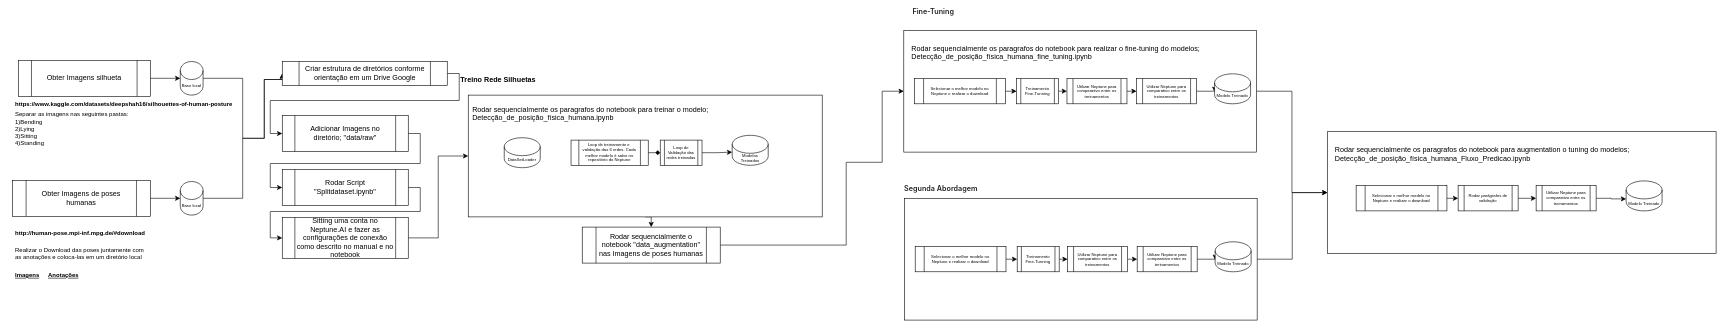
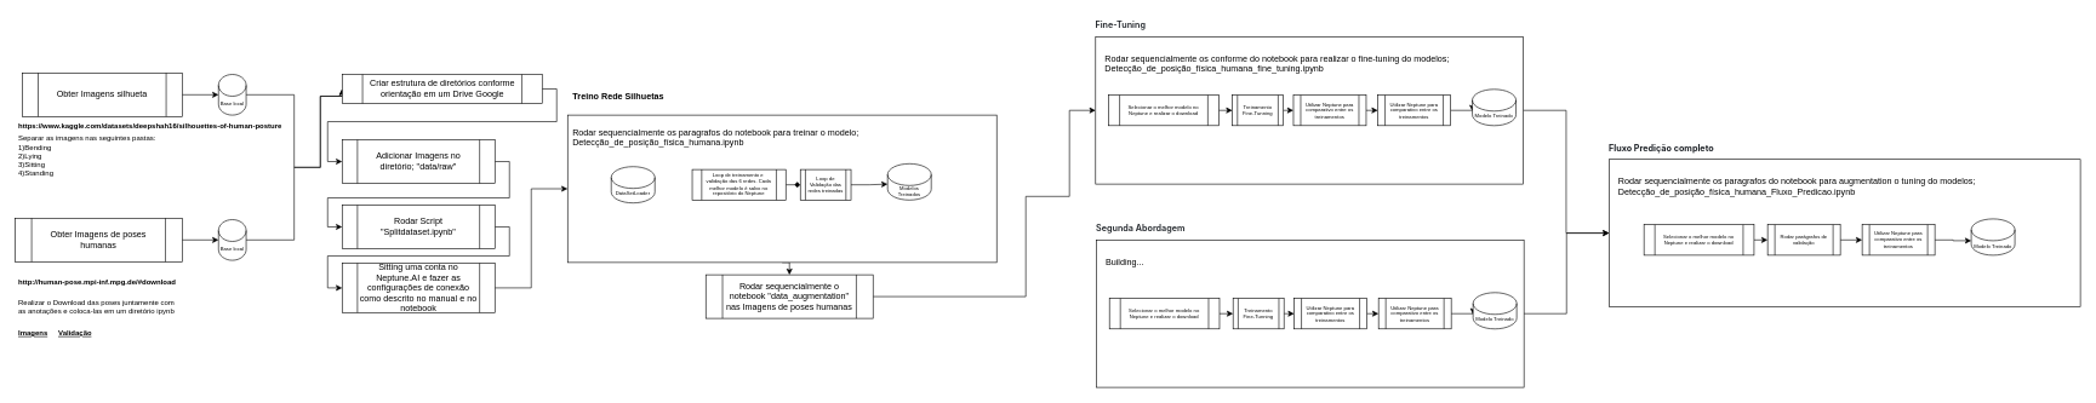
  <mxCell id="0" />
  <mxCell id="1" parent="0" />
  <mxCell id="2" style="edgeStyle=orthogonalEdgeStyle;rounded=0;orthogonalLoop=1;jettySize=auto;html=1;exitX=0.5;exitY=1;exitDx=0;exitDy=0;entryX=0.5;entryY=0;entryDx=0;entryDy=0;" edge="1" parent="1" source="3" target="28"><mxGeometry relative="1" as="geometry" /></mxCell>
  <mxCell id="3" value="" style="rounded=0;whiteSpace=wrap;html=1;" vertex="1" parent="1"><mxGeometry x="780" y="158" width="590" height="203" as="geometry" /></mxCell>
  <mxCell id="4" style="edgeStyle=orthogonalEdgeStyle;rounded=0;orthogonalLoop=1;jettySize=auto;html=1;exitX=1;exitY=0.5;exitDx=0;exitDy=0;" edge="1" parent="1" source="5" target="16"><mxGeometry relative="1" as="geometry" /></mxCell>
  <mxCell id="5" value="Obter Imagens silhueta" style="shape=process;whiteSpace=wrap;html=1;backgroundOutline=1;" vertex="1" parent="1"><mxGeometry x="30" y="100" width="220" height="60" as="geometry" /></mxCell>
  <mxCell id="6" value="&lt;h1 style=&quot;font-size: 10px;&quot;&gt;https://www.kaggle.com/datasets/deepshah16/silhouettes-of-human-posture&lt;br style=&quot;font-size: 10px;&quot;&gt;&lt;/h1&gt;&lt;div&gt;Separar as imagens nas seguintes pastas:&lt;/div&gt;&lt;div style=&quot;&quot;&gt;1)Bending&lt;/div&gt;&lt;div style=&quot;&quot;&gt;2)Lying&lt;/div&gt;&lt;div style=&quot;&quot;&gt;3)Sitting&lt;/div&gt;&lt;div style=&quot;&quot;&gt;4)Standing&lt;/div&gt;" style="text;html=1;strokeColor=none;fillColor=none;spacing=5;spacingTop=-20;whiteSpace=wrap;overflow=hidden;rounded=0;fontSize=10;" vertex="1" parent="1"><mxGeometry x="20" y="170" width="380" height="110" as="geometry" /></mxCell>
  <mxCell id="7" style="edgeStyle=orthogonalEdgeStyle;rounded=0;orthogonalLoop=1;jettySize=auto;html=1;entryX=0;entryY=0.5;entryDx=0;entryDy=0;entryPerimeter=0;" edge="1" parent="1" source="8" target="14"><mxGeometry relative="1" as="geometry" /></mxCell>
  <mxCell id="8" value="Obter Imagens de poses humanas" style="shape=process;whiteSpace=wrap;html=1;backgroundOutline=1;" vertex="1" parent="1"><mxGeometry x="20" y="300" width="230" height="60" as="geometry" /></mxCell>
- <mxCell id="9" value="&lt;h1 style=&quot;&quot;&gt;&lt;font style=&quot;font-size: 10px;&quot;&gt;http://human-pose.mpi-inf.mpg.de/#download&lt;/font&gt;&lt;/h1&gt;&lt;div style=&quot;&quot;&gt;Realizar o Download das poses juntamente com as anotações e coloca-las em um diretório local&lt;/div&gt;" style="text;html=1;strokeColor=none;fillColor=none;spacing=5;spacingTop=-20;whiteSpace=wrap;overflow=hidden;rounded=0;fontSize=10;" vertex="1" parent="1"><mxGeometry x="20" y="370" width="230" height="110" as="geometry" /></mxCell>
+ <mxCell id="9" value="&lt;h1 style=&quot;&quot;&gt;&lt;font style=&quot;font-size: 10px;&quot;&gt;http://human-pose.mpi-inf.mpg.de/#download&lt;/font&gt;&lt;/h1&gt;&lt;div style=&quot;&quot;&gt;Realizar o Download das poses juntamente com as anotações e coloca-las em um diretório ipynb&lt;/div&gt;" style="text;html=1;strokeColor=none;fillColor=none;spacing=5;spacingTop=-20;whiteSpace=wrap;overflow=hidden;rounded=0;fontSize=10;" vertex="1" parent="1"><mxGeometry x="20" y="370" width="230" height="110" as="geometry" /></mxCell>
  <mxCell id="10" style="edgeStyle=orthogonalEdgeStyle;rounded=0;orthogonalLoop=1;jettySize=auto;html=1;exitX=1;exitY=0.5;exitDx=0;exitDy=0;entryX=0;entryY=0.5;entryDx=0;entryDy=0;endArrow=diamond;" edge="1" parent="1" source="11" target="44"><mxGeometry relative="1" as="geometry" /></mxCell>
  <mxCell id="11" value="Loop de treinamento e&amp;nbsp; validação das 6 redes. Cada melhor modelo é salvo no repositório do Neptune" style="shape=process;whiteSpace=wrap;html=1;backgroundOutline=1;fontSize=7;" vertex="1" parent="1"><mxGeometry x="951.33" y="233" width="128.67" height="42" as="geometry" /></mxCell>
  <mxCell id="12" value="DataSetLoader" style="shape=cylinder3;whiteSpace=wrap;html=1;boundedLbl=1;backgroundOutline=1;size=15;fontSize=7;" vertex="1" parent="1"><mxGeometry x="840" y="229" width="60" height="50" as="geometry" /></mxCell>
  <mxCell id="13" style="edgeStyle=orthogonalEdgeStyle;rounded=0;orthogonalLoop=1;jettySize=auto;html=1;entryX=0;entryY=0.5;entryDx=0;entryDy=0;" edge="1" parent="1" source="14" target="18"><mxGeometry relative="1" as="geometry"><Array as="points"><mxPoint x="404" y="330" /><mxPoint x="404" y="230" /><mxPoint x="440" y="230" /><mxPoint x="440" y="132" /></Array></mxGeometry></mxCell>
  <mxCell id="14" value="Base local" style="shape=cylinder3;whiteSpace=wrap;html=1;boundedLbl=1;backgroundOutline=1;size=15;fontSize=7;" vertex="1" parent="1"><mxGeometry x="300" y="302" width="38" height="56" as="geometry" /></mxCell>
  <mxCell id="15" style="edgeStyle=orthogonalEdgeStyle;rounded=0;orthogonalLoop=1;jettySize=auto;html=1;entryX=0;entryY=0.5;entryDx=0;entryDy=0;" edge="1" parent="1" source="16" target="18"><mxGeometry relative="1" as="geometry"><Array as="points"><mxPoint x="404" y="130" /><mxPoint x="404" y="230" /><mxPoint x="440" y="230" /><mxPoint x="440" y="132" /></Array></mxGeometry></mxCell>
  <mxCell id="16" value="Base local" style="shape=cylinder3;whiteSpace=wrap;html=1;boundedLbl=1;backgroundOutline=1;size=15;fontSize=7;" vertex="1" parent="1"><mxGeometry x="300" y="102" width="38" height="56" as="geometry" /></mxCell>
  <mxCell id="17" style="edgeStyle=orthogonalEdgeStyle;rounded=0;orthogonalLoop=1;jettySize=auto;html=1;exitX=1;exitY=0.5;exitDx=0;exitDy=0;entryX=0;entryY=0.5;entryDx=0;entryDy=0;" edge="1" parent="1" source="18" target="20"><mxGeometry relative="1" as="geometry" /></mxCell>
  <mxCell id="18" value="Criar estrutura de diretórios conforme orientação em um Drive Google" style="shape=process;whiteSpace=wrap;html=1;backgroundOutline=1;" vertex="1" parent="1"><mxGeometry x="470" y="102" width="275" height="40" as="geometry" /></mxCell>
  <mxCell id="19" style="edgeStyle=orthogonalEdgeStyle;rounded=0;orthogonalLoop=1;jettySize=auto;html=1;exitX=1;exitY=0.5;exitDx=0;exitDy=0;entryX=0;entryY=0.5;entryDx=0;entryDy=0;" edge="1" parent="1" source="20" target="25"><mxGeometry relative="1" as="geometry" /></mxCell>
  <mxCell id="20" value="Adicionar Imagens no diretório; &quot;data/raw&quot;" style="shape=process;whiteSpace=wrap;html=1;backgroundOutline=1;" vertex="1" parent="1"><mxGeometry x="470" y="192" width="210" height="60" as="geometry" /></mxCell>
  <mxCell id="21" value="&lt;h1 style=&quot;&quot;&gt;&lt;span style=&quot;font-size: 10px;&quot;&gt;&lt;u&gt;Imagens&lt;/u&gt;&lt;/span&gt;&lt;/h1&gt;" style="text;html=1;strokeColor=none;fillColor=none;spacing=5;spacingTop=-20;whiteSpace=wrap;overflow=hidden;rounded=0;fontSize=10;" vertex="1" parent="1"><mxGeometry x="20" y="440" width="50" height="30" as="geometry" /></mxCell>
- <mxCell id="22" value="&lt;h1 style=&quot;&quot;&gt;&lt;span style=&quot;font-size: 10px;&quot;&gt;&lt;u&gt;Anotações&lt;/u&gt;&lt;/span&gt;&lt;/h1&gt;" style="text;html=1;strokeColor=none;fillColor=none;spacing=5;spacingTop=-20;whiteSpace=wrap;overflow=hidden;rounded=0;fontSize=10;" vertex="1" parent="1"><mxGeometry x="75" y="440" width="60" height="30" as="geometry" /></mxCell>
+ <mxCell id="22" value="&lt;h1 style=&quot;&quot;&gt;&lt;span style=&quot;font-size: 10px;&quot;&gt;&lt;u&gt;Validação&lt;/u&gt;&lt;/span&gt;&lt;/h1&gt;" style="text;html=1;strokeColor=none;fillColor=none;spacing=5;spacingTop=-20;whiteSpace=wrap;overflow=hidden;rounded=0;fontSize=10;" vertex="1" parent="1"><mxGeometry x="75" y="440" width="60" height="30" as="geometry" /></mxCell>
  <mxCell id="23" style="edgeStyle=orthogonalEdgeStyle;rounded=0;orthogonalLoop=1;jettySize=auto;html=1;entryX=0;entryY=0.5;entryDx=0;entryDy=0;exitX=1;exitY=0.5;exitDx=0;exitDy=0;" edge="1" parent="1" source="37" target="3"><mxGeometry relative="1" as="geometry"><mxPoint x="850" y="240" as="targetPoint" /></mxGeometry></mxCell>
  <mxCell id="24" style="edgeStyle=orthogonalEdgeStyle;rounded=0;orthogonalLoop=1;jettySize=auto;html=1;entryX=0;entryY=0.5;entryDx=0;entryDy=0;exitX=1;exitY=0.5;exitDx=0;exitDy=0;" edge="1" parent="1" source="25" target="37"><mxGeometry relative="1" as="geometry"><Array as="points"><mxPoint x="700" y="312" /><mxPoint x="700" y="352" /><mxPoint x="450" y="352" /><mxPoint x="450" y="396" /></Array></mxGeometry></mxCell>
  <mxCell id="25" value="Rodar Script &quot;Splitdataset.ipynb&quot;" style="shape=process;whiteSpace=wrap;html=1;backgroundOutline=1;" vertex="1" parent="1"><mxGeometry x="470" y="282" width="210" height="60" as="geometry" /></mxCell>
  <mxCell id="26" value="Rodar sequencialmente os paragrafos do notebook para treinar o modelo; Detecção_de_posição_física_humana.ipynb" style="text;whiteSpace=wrap;html=1;" vertex="1" parent="1"><mxGeometry x="785" y="168" width="420" height="40" as="geometry" /></mxCell>
  <mxCell id="27" style="edgeStyle=orthogonalEdgeStyle;rounded=0;orthogonalLoop=1;jettySize=auto;html=1;exitX=1;exitY=0.5;exitDx=0;exitDy=0;entryX=0;entryY=0.5;entryDx=0;entryDy=0;" edge="1" parent="1" source="28" target="30"><mxGeometry relative="1" as="geometry"><Array as="points"><mxPoint x="1410" y="408" /><mxPoint x="1410" y="270" /><mxPoint x="1470" y="270" /><mxPoint x="1470" y="151" /></Array></mxGeometry></mxCell>
  <mxCell id="28" value="Rodar sequencialmente o notebook &quot;data_augmentation&quot; nas Imagens de poses humanas" style="shape=process;whiteSpace=wrap;html=1;backgroundOutline=1;" vertex="1" parent="1"><mxGeometry x="970" y="378" width="230" height="60" as="geometry" /></mxCell>
  <mxCell id="29" style="edgeStyle=orthogonalEdgeStyle;rounded=0;orthogonalLoop=1;jettySize=auto;html=1;exitX=1;exitY=0.5;exitDx=0;exitDy=0;entryX=0;entryY=0.5;entryDx=0;entryDy=0;" edge="1" parent="1" source="30" target="47"><mxGeometry relative="1" as="geometry" /></mxCell>
  <mxCell id="30" value="" style="rounded=0;whiteSpace=wrap;html=1;" vertex="1" parent="1"><mxGeometry x="1506" y="50" width="588" height="203" as="geometry" /></mxCell>
  <mxCell id="31" style="edgeStyle=orthogonalEdgeStyle;rounded=0;orthogonalLoop=1;jettySize=auto;html=1;exitX=1;exitY=0.5;exitDx=0;exitDy=0;entryX=0;entryY=0.5;entryDx=0;entryDy=0;" edge="1" parent="1" source="32" target="34"><mxGeometry relative="1" as="geometry" /></mxCell>
  <mxCell id="32" value="Selecionar o melhor modelo no Neptune e realizar o download" style="shape=process;whiteSpace=wrap;html=1;backgroundOutline=1;fontSize=7;" vertex="1" parent="1"><mxGeometry x="1524" y="130.5" width="151.33" height="42" as="geometry" /></mxCell>
  <mxCell id="33" style="edgeStyle=orthogonalEdgeStyle;rounded=0;orthogonalLoop=1;jettySize=auto;html=1;exitX=1;exitY=0.5;exitDx=0;exitDy=0;entryX=0;entryY=0.5;entryDx=0;entryDy=0;" edge="1" parent="1" source="34" target="40"><mxGeometry relative="1" as="geometry" /></mxCell>
  <mxCell id="34" value="Treinamento Fine-Tunning" style="shape=process;whiteSpace=wrap;html=1;backgroundOutline=1;fontSize=7;" vertex="1" parent="1"><mxGeometry x="1694" y="130.5" width="70" height="42" as="geometry" /></mxCell>
- <mxCell id="35" value="Rodar sequencialmente os paragrafos do notebook para realizar o fine-tuning do modelos;&amp;nbsp;&lt;br&gt;Detecção_de_posição_física_humana_fine_tuning.ipynb" style="text;whiteSpace=wrap;html=1;" vertex="1" parent="1"><mxGeometry x="1517" y="66.5" width="540" height="40" as="geometry" /></mxCell>
- <mxCell id="36" value="&lt;b&gt;Treino Rede Silhuetas&lt;/b&gt;" style="text;html=1;strokeColor=none;fillColor=none;align=center;verticalAlign=middle;whiteSpace=wrap;rounded=0;" vertex="1" parent="1"><mxGeometry x="760" y="117" width="140" height="30" as="geometry" /></mxCell>
+ <mxCell id="35" value="Rodar sequencialmente os conforme do notebook para realizar o fine-tuning do modelos;&amp;nbsp;&lt;br&gt;Detecção_de_posição_física_humana_fine_tuning.ipynb" style="text;whiteSpace=wrap;html=1;" vertex="1" parent="1"><mxGeometry x="1517" y="66.5" width="540" height="40" as="geometry" /></mxCell>
+ <mxCell id="36" value="&lt;b&gt;Treino Rede Silhuetas&lt;/b&gt;" style="text;html=1;strokeColor=none;fillColor=none;align=center;verticalAlign=middle;whiteSpace=wrap;rounded=0;" vertex="1" parent="1"><mxGeometry x="780" y="117" width="140" height="30" as="geometry" /></mxCell>
  <mxCell id="37" value="Sitting uma conta no Neptune.AI e fazer as configurações de conexão como descrito no manual e no notebook" style="shape=process;whiteSpace=wrap;html=1;backgroundOutline=1;" vertex="1" parent="1"><mxGeometry x="470" y="362" width="210" height="68" as="geometry" /></mxCell>
- <mxCell id="38" value="&lt;span style=&quot;background-color: rgb(255, 255, 255); color: rgb(31, 35, 40); font-family: -apple-system, &amp;quot;system-ui&amp;quot;, &amp;quot;Segoe UI&amp;quot;, &amp;quot;Noto Sans&amp;quot;, Helvetica, Arial, sans-serif, &amp;quot;Apple Color Emoji&amp;quot;, &amp;quot;Segoe UI Emoji&amp;quot;; font-weight: var(--base-text-weight-semibold, 600);&quot;&gt;Fine-Tuning&amp;nbsp;&lt;/span&gt;" style="text;html=1;strokeColor=none;fillColor=none;align=left;verticalAlign=middle;whiteSpace=wrap;rounded=0;" vertex="1" parent="1"><mxGeometry x="1519" y="5" width="90" height="30" as="geometry" /></mxCell>
+ <mxCell id="38" value="&lt;span style=&quot;background-color: rgb(255, 255, 255); color: rgb(31, 35, 40); font-family: -apple-system, &amp;quot;system-ui&amp;quot;, &amp;quot;Segoe UI&amp;quot;, &amp;quot;Noto Sans&amp;quot;, Helvetica, Arial, sans-serif, &amp;quot;Apple Color Emoji&amp;quot;, &amp;quot;Segoe UI Emoji&amp;quot;; font-weight: var(--base-text-weight-semibold, 600);&quot;&gt;Fine-Tuning&amp;nbsp;&lt;/span&gt;" style="text;html=1;strokeColor=none;fillColor=none;align=left;verticalAlign=middle;whiteSpace=wrap;rounded=0;" vertex="1" parent="1"><mxGeometry x="1504" y="20" width="90" height="30" as="geometry" /></mxCell>
  <mxCell id="39" style="edgeStyle=orthogonalEdgeStyle;rounded=0;orthogonalLoop=1;jettySize=auto;html=1;exitX=1;exitY=0.5;exitDx=0;exitDy=0;entryX=0;entryY=0.5;entryDx=0;entryDy=0;" edge="1" parent="1" source="40" target="42"><mxGeometry relative="1" as="geometry" /></mxCell>
  <mxCell id="40" value="Utilizar Neptune para comparativo entre os treinamentos" style="shape=process;whiteSpace=wrap;html=1;backgroundOutline=1;fontSize=7;" vertex="1" parent="1"><mxGeometry x="1778" y="130.5" width="100" height="42" as="geometry" /></mxCell>
  <mxCell id="41" style="edgeStyle=orthogonalEdgeStyle;rounded=0;orthogonalLoop=1;jettySize=auto;html=1;exitX=1;exitY=0.5;exitDx=0;exitDy=0;entryX=0;entryY=0;entryDx=0;entryDy=30;entryPerimeter=0;" edge="1" parent="1" source="42" target="46"><mxGeometry relative="1" as="geometry" /></mxCell>
  <mxCell id="42" value="Utilizar Neptune para comparativo entre os treinamentos" style="shape=process;whiteSpace=wrap;html=1;backgroundOutline=1;fontSize=7;" vertex="1" parent="1"><mxGeometry x="1894" y="130.5" width="100" height="42" as="geometry" /></mxCell>
  <mxCell id="43" style="edgeStyle=orthogonalEdgeStyle;rounded=0;orthogonalLoop=1;jettySize=auto;html=1;exitX=1;exitY=0.5;exitDx=0;exitDy=0;" edge="1" parent="1" source="44"><mxGeometry relative="1" as="geometry"><mxPoint x="1220" y="253" as="targetPoint" /></mxGeometry></mxCell>
  <mxCell id="44" value="Loop de Validação das redes treinadas" style="shape=process;whiteSpace=wrap;html=1;backgroundOutline=1;fontSize=7;" vertex="1" parent="1"><mxGeometry x="1099.997" y="233" width="69.667" height="42" as="geometry" /></mxCell>
  <mxCell id="45" value="Modelos Treinados" style="shape=cylinder3;whiteSpace=wrap;html=1;boundedLbl=1;backgroundOutline=1;size=15;fontSize=7;" vertex="1" parent="1"><mxGeometry x="1220" y="225" width="60" height="50" as="geometry" /></mxCell>
  <mxCell id="46" value="Modelo Treinado" style="shape=cylinder3;whiteSpace=wrap;html=1;boundedLbl=1;backgroundOutline=1;size=15;fontSize=7;" vertex="1" parent="1"><mxGeometry x="2024" y="122.5" width="60" height="50" as="geometry" /></mxCell>
  <mxCell id="47" value="" style="rounded=0;whiteSpace=wrap;html=1;" vertex="1" parent="1"><mxGeometry x="2212" y="219" width="648" height="203" as="geometry" /></mxCell>
  <mxCell id="48" style="edgeStyle=orthogonalEdgeStyle;rounded=0;orthogonalLoop=1;jettySize=auto;html=1;exitX=1;exitY=0.5;exitDx=0;exitDy=0;entryX=0;entryY=0.5;entryDx=0;entryDy=0;" edge="1" parent="1" source="49"><mxGeometry relative="1" as="geometry"><mxPoint x="2430" y="330" as="targetPoint" /></mxGeometry></mxCell>
  <mxCell id="49" value="Selecionar o melhor modelo no Neptune e realizar o download" style="shape=process;whiteSpace=wrap;html=1;backgroundOutline=1;fontSize=7;" vertex="1" parent="1"><mxGeometry x="2260" y="309" width="151.33" height="42" as="geometry" /></mxCell>
  <mxCell id="50" value="Rodar sequencialmente os paragrafos do notebook para augmentation o tuning do modelos;&amp;nbsp;&lt;br&gt;Detecção_de_posição_física_humana_Fluxo_Predicao.ipynb" style="text;whiteSpace=wrap;html=1;" vertex="1" parent="1"><mxGeometry x="2223" y="235.5" width="540" height="40" as="geometry" /></mxCell>
+ <mxCell id="51" value="&lt;font face=&quot;-apple-system, system-ui, Segoe UI, Noto Sans, Helvetica, Arial, sans-serif, Apple Color Emoji, Segoe UI Emoji&quot; color=&quot;#1f2328&quot;&gt;&lt;span style=&quot;background-color: rgb(255, 255, 255);&quot;&gt;&lt;b&gt;Fluxo Predição completo&lt;/b&gt;&lt;/span&gt;&lt;/font&gt;" style="text;html=1;strokeColor=none;fillColor=none;align=left;verticalAlign=middle;whiteSpace=wrap;rounded=0;" vertex="1" parent="1"><mxGeometry x="2210" y="189" width="160" height="30" as="geometry" /></mxCell>
  <mxCell id="52" style="edgeStyle=orthogonalEdgeStyle;rounded=0;orthogonalLoop=1;jettySize=auto;html=1;exitX=1;exitY=0.5;exitDx=0;exitDy=0;entryX=0;entryY=0.5;entryDx=0;entryDy=0;" edge="1" parent="1" source="53" target="55"><mxGeometry relative="1" as="geometry" /></mxCell>
  <mxCell id="53" value="Rodar parágrafos de validação" style="shape=process;whiteSpace=wrap;html=1;backgroundOutline=1;fontSize=7;" vertex="1" parent="1"><mxGeometry x="2430" y="309" width="100" height="42" as="geometry" /></mxCell>
  <mxCell id="54" style="edgeStyle=orthogonalEdgeStyle;rounded=0;orthogonalLoop=1;jettySize=auto;html=1;exitX=1;exitY=0.5;exitDx=0;exitDy=0;entryX=0;entryY=0;entryDx=0;entryDy=30;entryPerimeter=0;" edge="1" parent="1" source="55" target="56"><mxGeometry relative="1" as="geometry" /></mxCell>
  <mxCell id="55" value="Utilizar Neptune para comparativo entre os treinamentos" style="shape=process;whiteSpace=wrap;html=1;backgroundOutline=1;fontSize=7;" vertex="1" parent="1"><mxGeometry x="2560" y="309" width="100" height="42" as="geometry" /></mxCell>
  <mxCell id="56" value="Modelo Treinado" style="shape=cylinder3;whiteSpace=wrap;html=1;boundedLbl=1;backgroundOutline=1;size=15;fontSize=7;" vertex="1" parent="1"><mxGeometry x="2710" y="301" width="60" height="50" as="geometry" /></mxCell>
  <mxCell id="57" style="edgeStyle=orthogonalEdgeStyle;rounded=0;orthogonalLoop=1;jettySize=auto;html=1;exitX=1;exitY=0.5;exitDx=0;exitDy=0;" edge="1" parent="1" source="58" target="47"><mxGeometry relative="1" as="geometry" /></mxCell>
  <mxCell id="58" value="" style="rounded=0;whiteSpace=wrap;html=1;" vertex="1" parent="1"><mxGeometry x="1507" y="330" width="588" height="203" as="geometry" /></mxCell>
  <mxCell id="59" style="edgeStyle=orthogonalEdgeStyle;rounded=0;orthogonalLoop=1;jettySize=auto;html=1;exitX=1;exitY=0.5;exitDx=0;exitDy=0;entryX=0;entryY=0.5;entryDx=0;entryDy=0;" edge="1" parent="1" source="60" target="62"><mxGeometry relative="1" as="geometry" /></mxCell>
  <mxCell id="60" value="Selecionar o melhor modelo no Neptune e realizar o download" style="shape=process;whiteSpace=wrap;html=1;backgroundOutline=1;fontSize=7;" vertex="1" parent="1"><mxGeometry x="1525" y="410.5" width="151.33" height="42" as="geometry" /></mxCell>
  <mxCell id="61" style="edgeStyle=orthogonalEdgeStyle;rounded=0;orthogonalLoop=1;jettySize=auto;html=1;exitX=1;exitY=0.5;exitDx=0;exitDy=0;entryX=0;entryY=0.5;entryDx=0;entryDy=0;" edge="1" parent="1" source="62" target="66"><mxGeometry relative="1" as="geometry" /></mxCell>
  <mxCell id="62" value="Treinamento Fine-Tunning" style="shape=process;whiteSpace=wrap;html=1;backgroundOutline=1;fontSize=7;" vertex="1" parent="1"><mxGeometry x="1695" y="410.5" width="70" height="42" as="geometry" /></mxCell>
+ <mxCell id="63" value="Building..." style="text;whiteSpace=wrap;html=1;" vertex="1" parent="1"><mxGeometry x="1518" y="346.5" width="540" height="40" as="geometry" /></mxCell>
  <mxCell id="64" value="&lt;span style=&quot;background-color: rgb(255, 255, 255); color: rgb(31, 35, 40); font-family: -apple-system, &amp;quot;system-ui&amp;quot;, &amp;quot;Segoe UI&amp;quot;, &amp;quot;Noto Sans&amp;quot;, Helvetica, Arial, sans-serif, &amp;quot;Apple Color Emoji&amp;quot;, &amp;quot;Segoe UI Emoji&amp;quot;; font-weight: var(--base-text-weight-semibold, 600);&quot;&gt;Segunda Abordagem&lt;/span&gt;" style="text;html=1;strokeColor=none;fillColor=none;align=left;verticalAlign=middle;whiteSpace=wrap;rounded=0;" vertex="1" parent="1"><mxGeometry x="1505" y="300" width="145" height="30" as="geometry" /></mxCell>
  <mxCell id="65" style="edgeStyle=orthogonalEdgeStyle;rounded=0;orthogonalLoop=1;jettySize=auto;html=1;exitX=1;exitY=0.5;exitDx=0;exitDy=0;entryX=0;entryY=0.5;entryDx=0;entryDy=0;" edge="1" parent="1" source="66" target="68"><mxGeometry relative="1" as="geometry" /></mxCell>
  <mxCell id="66" value="Utilizar Neptune para comparativo entre os treinamentos" style="shape=process;whiteSpace=wrap;html=1;backgroundOutline=1;fontSize=7;" vertex="1" parent="1"><mxGeometry x="1779" y="410.5" width="100" height="42" as="geometry" /></mxCell>
  <mxCell id="67" style="edgeStyle=orthogonalEdgeStyle;rounded=0;orthogonalLoop=1;jettySize=auto;html=1;exitX=1;exitY=0.5;exitDx=0;exitDy=0;entryX=0;entryY=0;entryDx=0;entryDy=30;entryPerimeter=0;" edge="1" parent="1" source="68" target="69"><mxGeometry relative="1" as="geometry" /></mxCell>
  <mxCell id="68" value="Utilizar Neptune para comparativo entre os treinamentos" style="shape=process;whiteSpace=wrap;html=1;backgroundOutline=1;fontSize=7;" vertex="1" parent="1"><mxGeometry x="1895" y="410.5" width="100" height="42" as="geometry" /></mxCell>
  <mxCell id="69" value="Modelo Treinado" style="shape=cylinder3;whiteSpace=wrap;html=1;boundedLbl=1;backgroundOutline=1;size=15;fontSize=7;" vertex="1" parent="1"><mxGeometry x="2025" y="402.5" width="60" height="50" as="geometry" /></mxCell>
